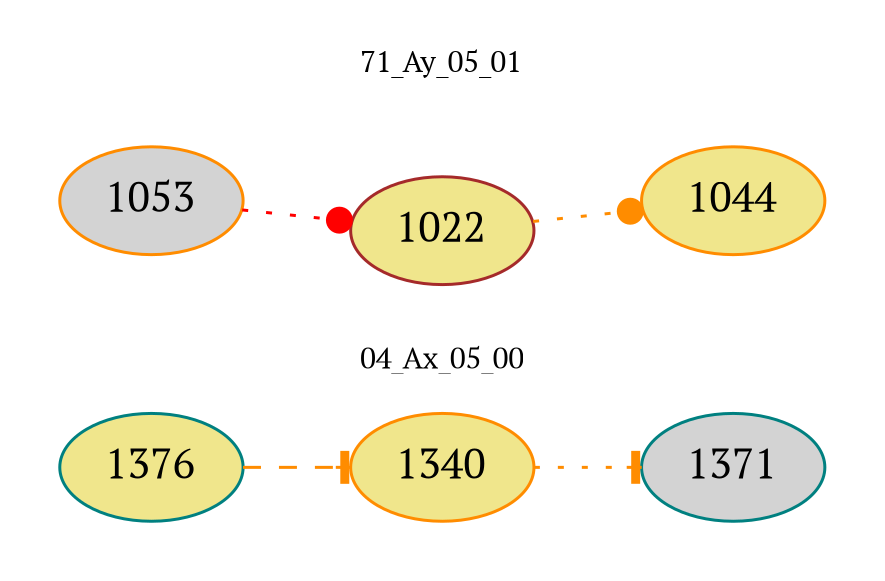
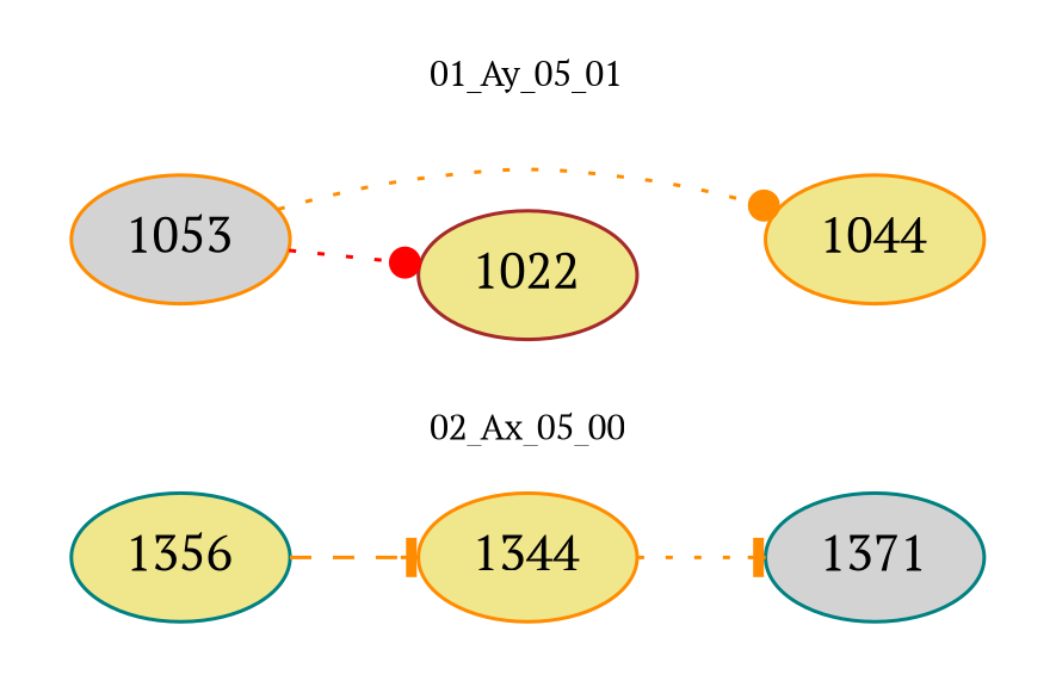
  digraph {
    fontname="PT Serif"
    rankdir=LR
    node [color=darkorange fillcolor=khaki fontname="PT Serif" style=filled]
    edge [arrowhead=tee color=darkorange fontname="PT Serif" style=dotted]
-   n1 [color=teal label=1376]
-   n2 [label=1340]
+   n1 [color=teal label=1356]
+   n2 [label=1344]
    n3 [color=teal fillcolor=lightgrey label=1371]
    n4 [fillcolor=lightgrey label=1053]
    n5 [color=brown label=1022]
    n6 [label=1044]
    subgraph cluster_1 {
      color=white
      fontsize=10
-     label="04_Ax_05_00"
+     label="02_Ax_05_00"
      n1
      n2
      n3
    }
    subgraph cluster_2 {
      color=white
      fontsize=10
-     label="71_Ay_05_01"
+     label="01_Ay_05_01"
      n4
      n5
      n6
    }
    n1 -> n2 [style=dashed]
    n2 -> n3
    n4 -> n5 [arrowhead=dot color=red]
-   n5 -> n6 [arrowhead=dot]
+   n4 -> n6 [arrowhead=dot]
  }
